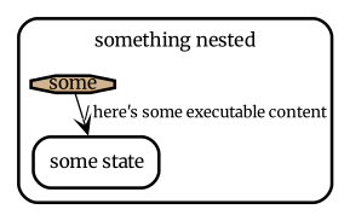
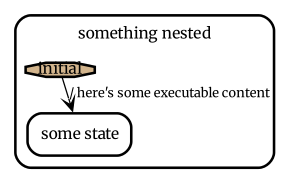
  digraph {
    compound=true
    fontname=Merriweather
    fontsize=12
    nodesep=0.3
    ordering=out
    penwidth=2.0
    ranksep=0.1
    splines=true
    node [fillcolor="#FFFFFF01" fixedsize=true fontname=Merriweather fontsize=12 margin=0 penwidth=2.0 style=filled color=black]
    "something nested" [height=0 shape=point style=invis width=0 color=""]
-   initial [fillcolor=tan height=0.15 shape=octagon label=some margin=""]
+   initial [fillcolor=tan height=0.15 shape=octagon margin=""]
    n3 [label=<       <table align="center" cellborder="0" border="2" style="rounded" width="48">         <tr><td width="48" cellpadding="7">some state</td></tr>       </table>     > shape=plaintext fixedsize=""]
    subgraph cluster_1 {
      label=<       <table cellborder="0" border="0">         <tr><td>something nested</td></tr>       </table>       >
      style=rounded
      "something nested"
      initial
      n3
    }
    initial -> n3 [fontname=Merriweather fontsize=10 label="/ here's some executable content   \l" arrowhead=vee]
  }
